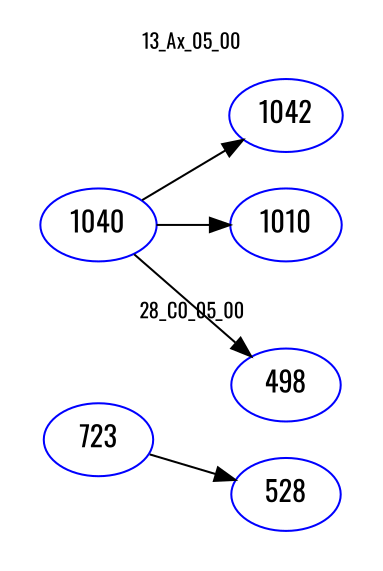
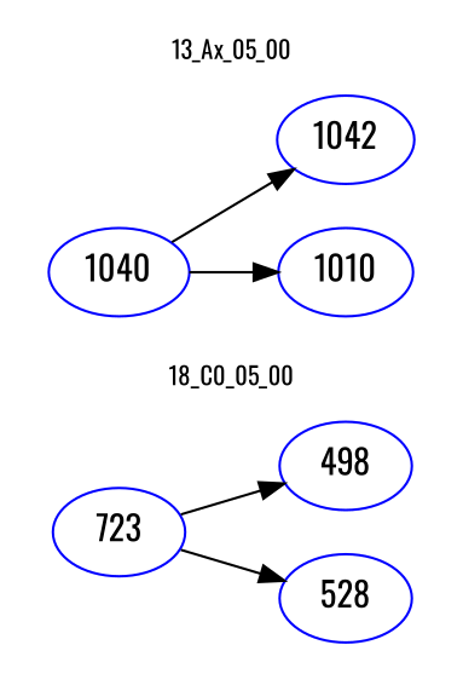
  digraph {
    fontname=Oswald
    rankdir=LR
    node [color=blue fontname=Oswald]
    edge [color=black fontname=Oswald]
    n1 [label=1040]
    n2 [label=1010]
    n3 [label=1042]
    n4 [label=723]
    n5 [label=498]
    n6 [label=528]
    subgraph cluster_1 {
      color=white
      fontsize=10
      label="13_Ax_05_00"
      n1
      n2
      n3
    }
    subgraph cluster_2 {
      color=white
      fontsize=10
-     label="28_C0_05_00"
+     label="18_C0_05_00"
      n4
      n5
      n6
    }
    n1 -> n2
    n1 -> n3
-   n1 -> n5
+   n4 -> n5
    n4 -> n6
  }
